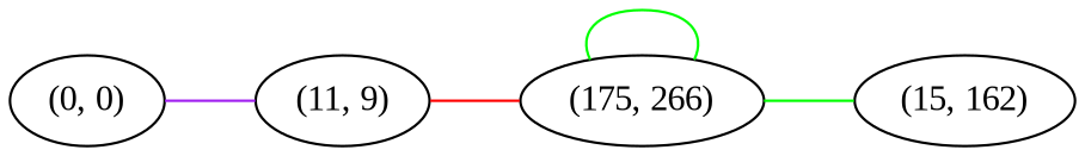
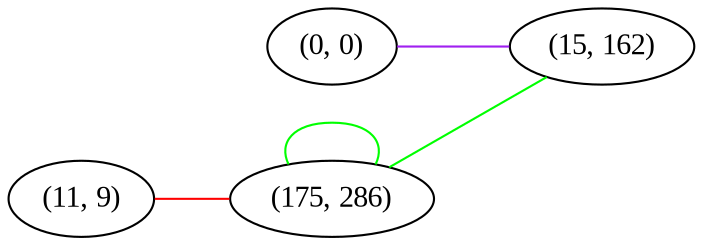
  graph {
    fontname="Liberation Serif"
    rankdir=LR
    node [fontname="Liberation Serif"]
    edge [color=green fontname="Liberation Serif" weight=2]
    "(0, 0)"
    "(11, 9)"
-   "(175, 266)"
+   "(175, 266)" [label="(175, 286)"]
    "(15, 162)"
-   "(0, 0)" -- "(11, 9)" [color=purple weight=4]
+   "(0, 0)" -- "(15, 162)" [color=purple weight=4]
    "(11, 9)" -- "(175, 266)" [color=red weight=1]
    "(175, 266)" -- "(175, 266)"
    "(175, 266)" -- "(15, 162)"
  }
